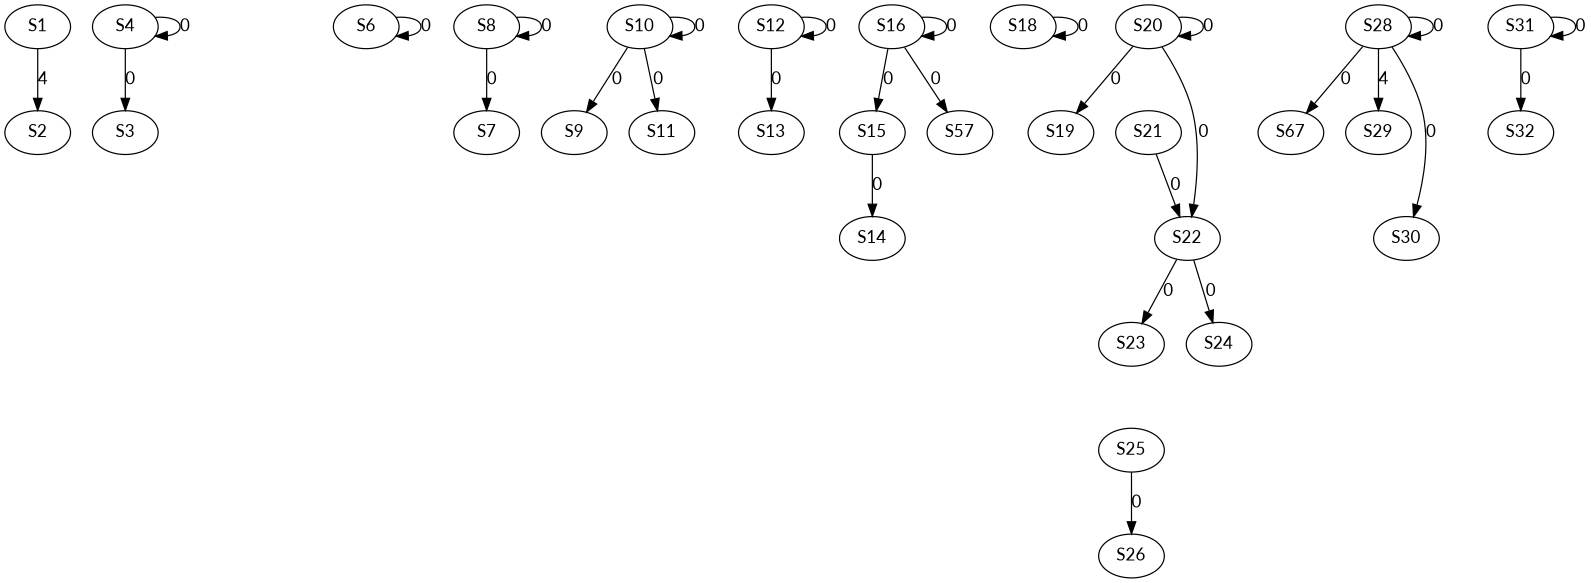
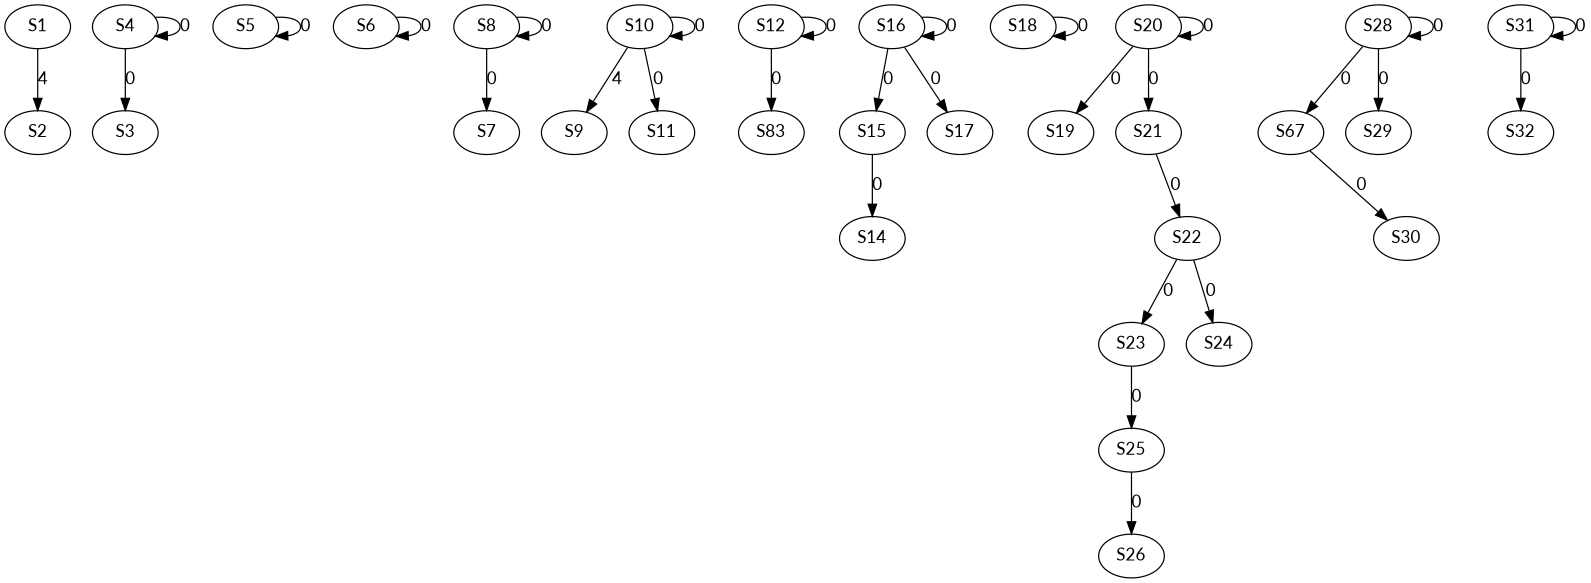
  strict digraph {
    fontname=Lato
    node [fontname=Lato]
    edge [fontname=Lato]
    S1
    S2
    S4
    S3
+   S5
    S6
    S8
    S7
    S10
    S9
    S11
    S12
-   S13
+   S13 [label=S83]
    S15
    S14
    S16
-   S17 [label=S57]
+   S17
    S18
    S20
    S19
    S21
    S22
    S23
    S24
    S25
    S26
    S28
    n28 [label=S67]
    S29
    S30
    S31
    S32
    S1 -> S2 [label=4]
    S4 -> S4 [label=0]
    S4 -> S3 [label=0]
+   S5 -> S5 [label=0]
    S6 -> S6 [label=0]
    S8 -> S8 [label=0]
    S8 -> S7 [label=0]
    S10 -> S10 [label=0]
-   S10 -> S9 [label=0]
+   S10 -> S9 [label=4]
    S10 -> S11 [label=0]
    S12 -> S12 [label=0]
    S12 -> S13 [label=0]
    S15 -> S14 [label=0]
    S16 -> S15 [label=0]
    S16 -> S16 [label=0]
    S16 -> S17 [label=0]
    S18 -> S18 [label=0]
    S20 -> S20 [label=0]
    S20 -> S19 [label=0]
-   S20 -> S22 [label=0]
+   S20 -> S21 [label=0]
    S21 -> S22 [label=0]
    S22 -> S23 [label=0]
    S22 -> S24 [label=0]
+   S23 -> S25 [label=0]
    S25 -> S26 [label=0]
    S28 -> S28 [label=0]
    S28 -> n28 [label=0]
-   S28 -> S29 [label=4]
-   S28 -> S30 [label=0]
+   S28 -> S29 [label=0]
+   n28 -> S30 [label=0]
    S31 -> S31 [label=0]
    S31 -> S32 [label=0]
  }
